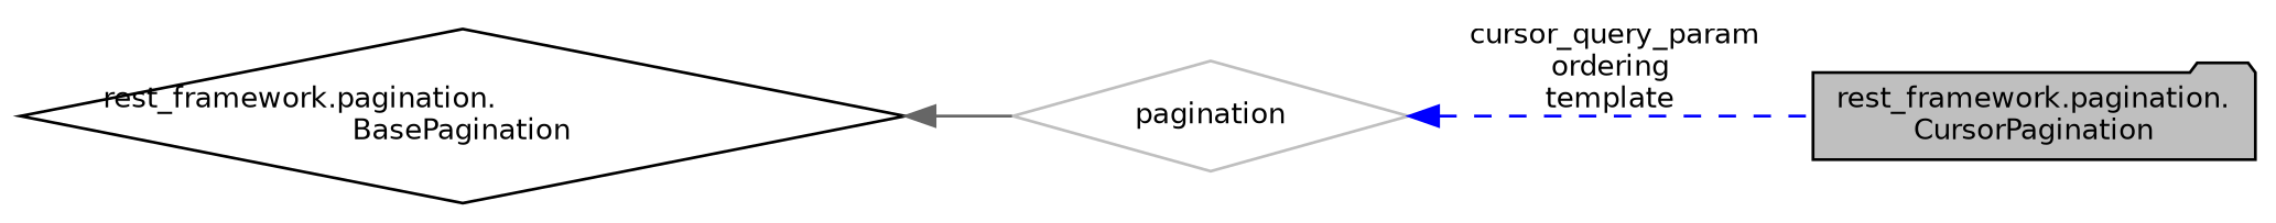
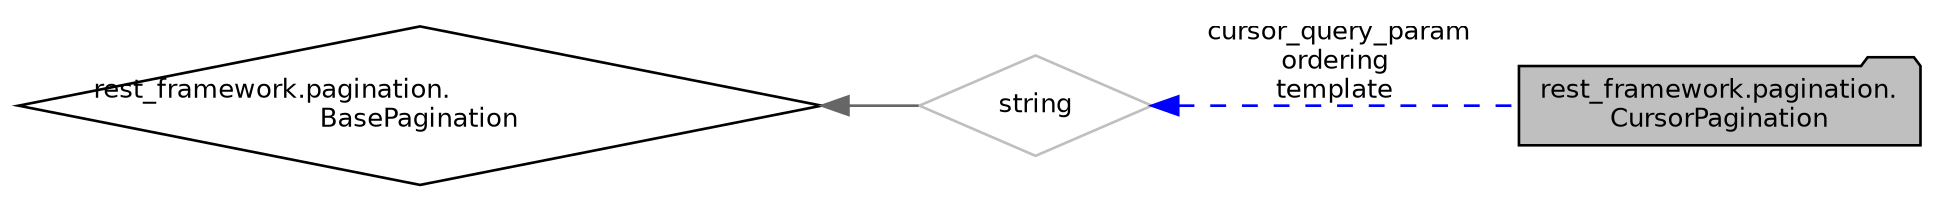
  digraph {
    rankdir=LR
    node [color=black fillcolor=white fontname=Helvetica fontsize=10 shape=diamond style=filled]
    edge [dir=back fontname=Helvetica fontsize=10 labelfontname=Helvetica labelfontsize=10]
    n1 [fillcolor=grey75 fontcolor=black height=0.2 label="rest_framework.pagination.\lCursorPagination" shape=folder width=0.4]
    n2 [height=0.2 label="rest_framework.pagination.\lBasePagination" width=0.4]
-   n3 [color=grey75 height=0.2 label=pagination width=0.4]
+   n3 [color=grey75 height=0.2 label=string width=0.4]
    n2 -> n3 [color=gray40 style=solid]
    n3 -> n1 [color=blue label=" cursor_query_param\nordering\ntemplate" style=dashed]
  }
